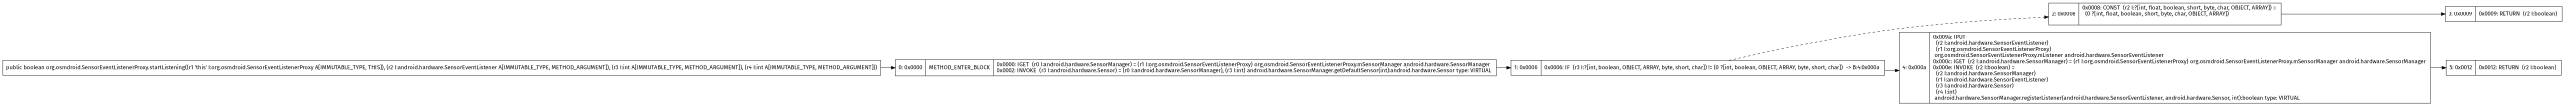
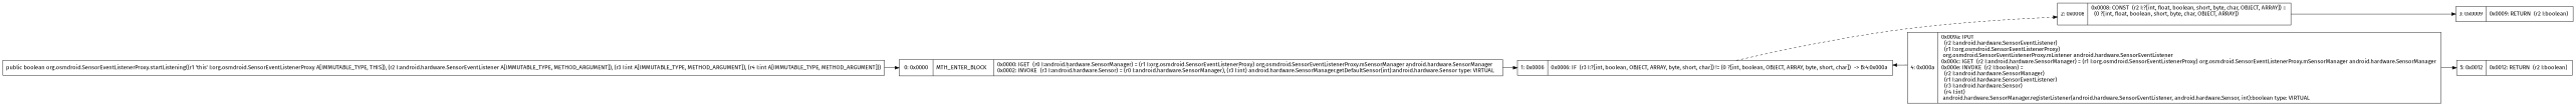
  digraph {
    fontname="Fira Sans"
    rankdir=LR
    node [fontname="Fira Sans" shape=record]
    edge [fontname="Fira Sans"]
-   n1 [label="{0\:\ 0x0000|METHOD_ENTER_BLOCK\l|0x0000: IGET  (r0 I:android.hardware.SensorManager) = (r1 I:org.osmdroid.SensorEventListenerProxy) org.osmdroid.SensorEventListenerProxy.mSensorManager android.hardware.SensorManager \l0x0002: INVOKE  (r3 I:android.hardware.Sensor) = (r0 I:android.hardware.SensorManager), (r3 I:int) android.hardware.SensorManager.getDefaultSensor(int):android.hardware.Sensor type: VIRTUAL \l}"]
+   n1 [label="{0\:\ 0x0000|MTH_ENTER_BLOCK\l|0x0000: IGET  (r0 I:android.hardware.SensorManager) = (r1 I:org.osmdroid.SensorEventListenerProxy) org.osmdroid.SensorEventListenerProxy.mSensorManager android.hardware.SensorManager \l0x0002: INVOKE  (r3 I:android.hardware.Sensor) = (r0 I:android.hardware.SensorManager), (r3 I:int) android.hardware.SensorManager.getDefaultSensor(int):android.hardware.Sensor type: VIRTUAL \l}"]
    n2 [label="{1\:\ 0x0006|0x0006: IF  (r3 I:?[int, boolean, OBJECT, ARRAY, byte, short, char]) != (0 ?[int, boolean, OBJECT, ARRAY, byte, short, char])  \-\> B:4:0x000a \l}"]
    n3 [label="{2\:\ 0x0008|0x0008: CONST  (r2 I:?[int, float, boolean, short, byte, char, OBJECT, ARRAY]) = \l  (0 ?[int, float, boolean, short, byte, char, OBJECT, ARRAY])\l \l}"]
    n4 [label="{4\:\ 0x000a|0x009a: IPUT  \l  (r2 I:android.hardware.SensorEventListener)\l  (r1 I:org.osmdroid.SensorEventListenerProxy)\l org.osmdroid.SensorEventListenerProxy.mListener android.hardware.SensorEventListener \l0x000c: IGET  (r2 I:android.hardware.SensorManager) = (r1 I:org.osmdroid.SensorEventListenerProxy) org.osmdroid.SensorEventListenerProxy.mSensorManager android.hardware.SensorManager \l0x000e: INVOKE  (r2 I:boolean) = \l  (r2 I:android.hardware.SensorManager)\l  (r1 I:android.hardware.SensorEventListener)\l  (r3 I:android.hardware.Sensor)\l  (r4 I:int)\l android.hardware.SensorManager.registerListener(android.hardware.SensorEventListener, android.hardware.Sensor, int):boolean type: VIRTUAL \l}"]
    n5 [label="{3\:\ 0x0009|0x0009: RETURN  (r2 I:boolean) \l}"]
    n6 [label="{5\:\ 0x0012|0x0012: RETURN  (r2 I:boolean) \l}"]
    n7 [label="{public boolean org.osmdroid.SensorEventListenerProxy.startListening((r1 'this' I:org.osmdroid.SensorEventListenerProxy A[IMMUTABLE_TYPE, THIS]), (r2 I:android.hardware.SensorEventListener A[IMMUTABLE_TYPE, METHOD_ARGUMENT]), (r3 I:int A[IMMUTABLE_TYPE, METHOD_ARGUMENT]), (r4 I:int A[IMMUTABLE_TYPE, METHOD_ARGUMENT])) }"]
    n1 -> n2
    n2 -> n3 [style=dashed]
-   n2 -> n4
+   n4 -> n2
    n3 -> n5
    n4 -> n6
    n7 -> n1
  }
